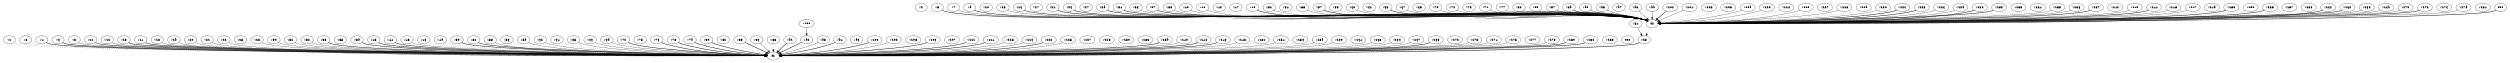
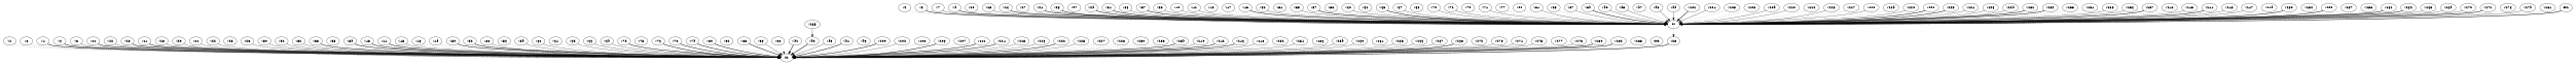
  strict digraph {
    fontname="DejaVu Sans"
    node [fontname="DejaVu Sans"]
    edge [fontname="DejaVu Sans" style=solid weight=1]
    c2
    v23
    c1
    v1
    v2
    v3
    v4
    v5
    v6
    v7
    v8
    v9
    v10
    v11
    v12
    v13
    v14
    v15
    v16
    v17
    v18
-   v19
    v20
    v21
    v22
    v24
    v25
    v26
    v27
    v28
    v29
    v30
    v31
    v32
    v33
    v34
    v35
    v36
    v37
    v38
    v39
    v40
    v41
    v42
    v43
    v44
    v45
    v46
    v47
    v48
    v49
    v50
    v51
    v52
    v53
    v54
    v55
    v56
    v57
    v58
    v59
    v60
    v61
    v62
    v63
    v64
    v65
    v66
    v67
    v68
    v69
    v70
    v71
    v72
    v73
    v74
    v75
    v76
    v77
    v78
    v79
    v80
    v81
    v82
    v83
    v84
    v85
    v86
    v87
    v88
    v89
    v90
    v91
    v92
    v93
    v94
    v95
    v96
    v97
    v98
    v99
    v100
    v101
    v102
    v103
    v104
    v105
    v106
    v107
    v108
    v109
    v110
    v111
    v112
    v113
    v114
    v115
    v116
    v117
    v118
    v119
    v120
    v121
    v122
    v123
+   v124
    v125
    v126
    v127
    v128
    v129
    v130
    v131
    v132
    v133
    v134
    v135
    v136
    v137
    v138
    v139
    v140
    v141
    v142
    v143
    v144
    v145
    v146
    v147
    v148
    v149
    v150
    v151
    v152
    v153
    v154
    v155
    v156
    v157
    v158
    v159
    v160
    v161
    v162
    v163
    v164
    v165
    v166
    v167
    v168
    v169
    v170
    v171
    v172
    v173
    v174
    v175
    v176
    v177
    v178
    v179
    v180
    v182
    v183
    v184
    co1
    co2
    c2 -> v23 [style=dotted]
    v23 -> c1 [style=bold]
    v1 -> c1 [style=dotted]
    v2 -> c2 [style=dotted]
    v3 -> c1 [style=dotted]
    v4 -> c1 [style=bold]
    v5 -> c2 [style=bold]
    v6 -> c1 [style=bold]
    v7 -> c2
    v8 -> c1
    v9 -> c2 [style=bold]
    v10 -> c2 [style=dotted]
    v11 -> c1 [style=bold]
    v12 -> c1
    v13 -> c1 [style=bold]
    v14 -> c1 [style=bold]
    v15 -> c2
    v16 -> c2 [style=bold]
    v17 -> c2 [style=dotted]
    v18 -> c1
-   v19 -> c1
    v20 -> c1
    v21 -> c1
    v22 -> c1
    v24 -> c2 [style=bold]
    v25 -> c1 [style=dotted]
    v26 -> c2 [style=bold]
    v27 -> c2 [style=dotted]
    v28 -> c1
    v29 -> c2 [style=bold]
    v30 -> c1
    v31 -> c1
    v32 -> c1
    v33 -> c1 [style=bold]
    v34 -> c2 [style=bold]
    v35 -> c1 [style=dotted]
    v36 -> c2
    v37 -> c2 [style=bold]
    v38 -> c2
    v39 -> c1 [style=bold]
    v40 -> c2
    v41 -> c2
    v42 -> c2 [style=dotted]
    v43 -> c1 [style=bold]
    v44 -> c1 [style=bold]
    v45 -> c1
    v46 -> c1 [style=dotted]
    v47 -> c2 [style=dotted]
    v48 -> c2 [style=bold]
    v49 -> c1 [style=dotted]
    v50 -> c1 [style=bold]
    v51 -> c2
    v52 -> c1 [style=bold]
    v53 -> c1
    v54 -> c2 [style=dotted]
    v55 -> c2
    v56 -> c1 [style=dotted]
    v57 -> c2 [style=bold]
    v58 -> c2 [style=dotted]
    v59 -> c1
    v60 -> c2
    v61 -> c2 [style=dotted]
    v62 -> c1
    v63 -> c2 [style=bold]
    v64 -> c1 [style=dotted]
    v65 -> c1
    v66 -> c1
    v67 -> c2
    v68 -> c2 [style=dotted]
    v69 -> c1
    v70 -> c2
    v71 -> c2
    v72 -> c1 [style=bold]
    v73 -> c2 [style=dotted]
    v74 -> c2
    v75 -> c1 [style=dotted]
    v76 -> c1 [style=bold]
    v77 -> c2 [style=dotted]
    v78 -> c1 [style=bold]
    v79 -> c1 [style=bold]
    v80 -> c1 [style=bold]
    v81 -> c2 [style=dotted]
    v82 -> c1 [style=dotted]
    v83 -> c1 [style=bold]
-   v84 -> v23
+   v84 -> c2
    v85 -> c2 [style=dotted]
    v86 -> c1
    v87 -> c2
    v88 -> c1 [style=dotted]
    v89 -> c2 [style=bold]
    v90 -> c2
    v91 -> c1 [style=bold]
    v92 -> c1 [style=bold]
    v93 -> c1
    v94 -> c1 [style=bold]
    v95 -> c2
    v96 -> c1 [style=dotted]
    v97 -> c2 [style=dotted]
    v98 -> c2
    v99 -> c2
    v100 -> c1 [style=bold]
    v101 -> c2 [style=bold]
    v102 -> c1
    v103 -> c1 [style=dotted]
    v104 -> c2
    v105 -> c2 [style=dotted]
    v106 -> c1 [style=bold]
    v107 -> c1 [style=dotted]
    v108 -> c2 [style=dotted]
    v109 -> c2
    v110 -> c2
    v111 -> c1 [style=bold]
    v112 -> c2 [style=dotted]
    v113 -> c2
    v114 -> c1 [style=bold]
    v115 -> c1
    v116 -> c1
    v117 -> c2 [style=dotted]
    v118 -> c2
    v119 -> c2 [style=dotted]
    v120 -> c2
    v121 -> c2 [style=bold]
    v122 -> c1 [style=bold]
    v123 -> c2 [style=bold]
+   v124 -> c2
    v125 -> c1
    v126 -> c2
    v127 -> c1 [style=dotted]
    v128 -> c1 [style=dotted]
    v129 -> c2
    v130 -> c1 [style=dotted]
    v131 -> c2 [style=bold]
    v132 -> c2 [style=bold]
    v133 -> c2 [style=dotted]
    v134 -> c2 [style=dotted]
    v135 -> c2
    v136 -> c2
    v137 -> c2 [style=bold]
    v138 -> c1 [style=dotted]
    v139 -> c1 [style=bold]
    v140 -> c1
    v141 -> c2 [style=dotted]
    v142 -> c1 [style=bold]
    v143 -> c2
    v144 -> c2 [style=bold]
    v145 -> c2
    v146 -> c1 [style=bold]
    v147 -> c2
    v148 -> c1
    v149 -> c2 [style=dotted]
    v150 -> c2 [style=bold]
    v151 -> c1 [style=dotted]
    v152 -> c2 [style=dotted]
    v153 -> c2 [style=bold]
    v154 -> c1
    v155 -> v92
    v156 -> c1 [style=dotted]
    v157 -> c2 [style=dotted]
    v158 -> c2 [style=dotted]
    v159 -> c1
    v160 -> c1
    v161 -> c2 [style=bold]
    v162 -> c2 [style=bold]
    v163 -> c2
    v164 -> c1 [style=dotted]
    v165 -> c1
    v166 -> c1
    v167 -> c1
    v168 -> c1 [style=bold]
    v169 -> c2
    v170 -> c2
    v171 -> c2 [style=bold]
    v172 -> c1 [style=dotted]
    v173 -> c1
    v174 -> c1
    v175 -> c1
    v176 -> c2 [style=dotted]
    v177 -> c1 [style=dotted]
    v178 -> c1
    v179 -> c2
    v180 -> c1 [style=bold]
    v182 -> c1 [style=bold]
    v183 -> c1 [style=dotted]
    v184 -> c2 [style=dotted]
    co1 -> c2 [style=bold]
    co2 -> c1 [style=dotted]
  }
